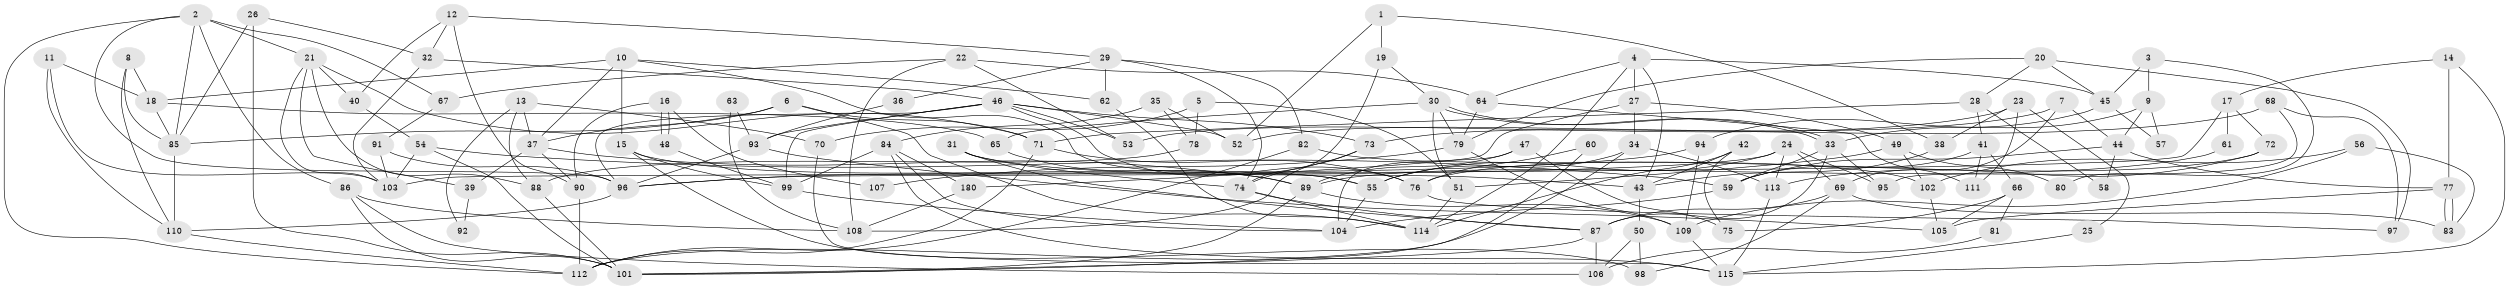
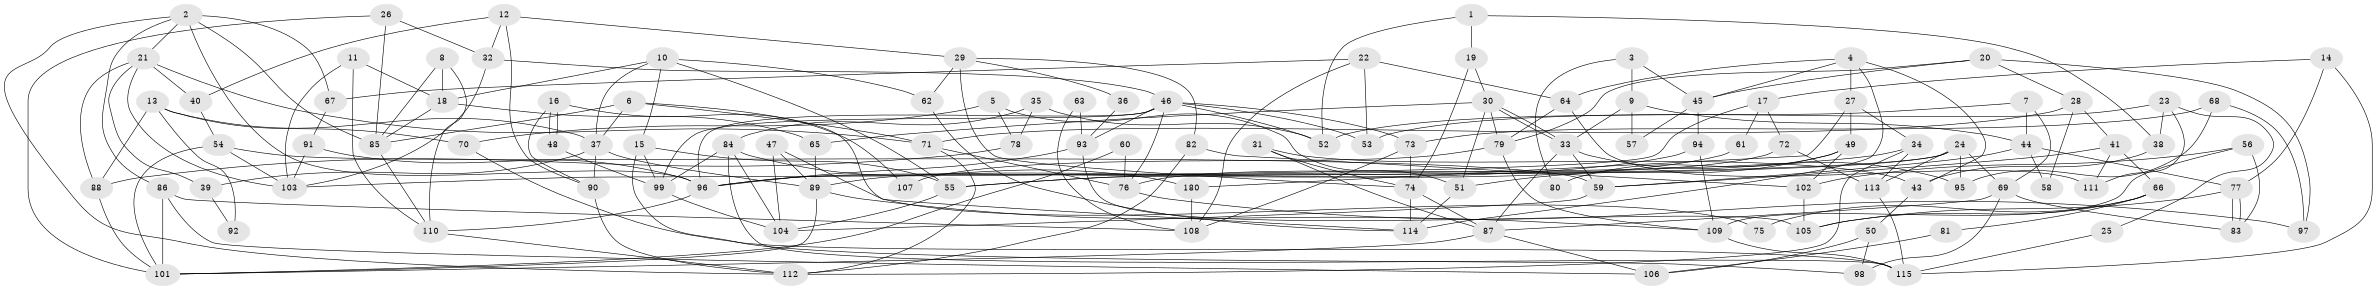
  graph {
    node [color=gray90 style=filled]
    1
    19
    38
    52
    30
    74
    43
    2
    21
    67
    85
    86
    96
    112
    71
    103
    40
    88
    39
    91
    110
    108
    101
    106
    3
    9
    45
    80
    44
    33
    57
    94
    4
    27
    64
    114
    34
    49
    n39 [label=180]
    50
    79
    111
    5
    51
    70
    78
    115
    6
    37
    90
    89
    76
    7
    69
    77
    58
    59
    98
    87
    83
    8
    18
    65
    95
    10
    55
    62
    15
    35
    84
    104
    11
    12
    29
    32
    36
    82
    46
    54
    13
    92
    14
    17
    61
    72
    105
    99
    16
    48
    107
    113
    20
    28
    97
    41
    109
    22
    53
    23
    25
    24
    26
    102
    66
    93
    31
    73
    75
    81
-   42
    47
    56
    60
    63
    68
    1 -- 19
    1 -- 38
    1 -- 52
    19 -- 30
    19 -- 74
    38 -- 43
    30 -- 33
    30 -- 33
    30 -- 79
    30 -- 51
    30 -- 65
    74 -- 114
    74 -- 87
    43 -- 50
    2 -- 21
    2 -- 67
    2 -- 85
    2 -- 86
    2 -- 96
    2 -- 112
    21 -- 71
    21 -- 103
    21 -- 40
    21 -- 88
    21 -- 39
    67 -- 91
    85 -- 110
    86 -- 108
    86 -- 101
    86 -- 106
    96 -- 110
    71 -- 112
    71 -- 76
    40 -- 54
    88 -- 101
    39 -- 92
    91 -- 96
    91 -- 103
    110 -- 112
    3 -- 9
    3 -- 45
    3 -- 80
    9 -- 44
    9 -- 33
    9 -- 57
    45 -- 57
    45 -- 94
    44 -- 77
    44 -- 58
    44 -- 59
    33 -- 59
    33 -- 87
    33 -- 95
    94 -- 96
    94 -- 109
    4 -- 43
    4 -- 45
    4 -- 27
    4 -- 64
    4 -- 114
    27 -- 34
    27 -- 49
    27 -- n39
    64 -- 79
    64 -- 111
    34 -- 112
    34 -- 55
    34 -- 113
    49 -- 80
    49 -- 51
    49 -- 102
    n39 -- 108
    50 -- 106
    50 -- 98
    79 -- 107
    79 -- 109
    5 -- 51
    5 -- 70
    5 -- 78
    51 -- 114
    70 -- 115
    78 -- 88
    6 -- 85
    6 -- 71
    6 -- 114
    6 -- 37
    37 -- 39
    37 -- 90
    37 -- 89
    90 -- 112
    89 -- 101
    89 -- 109
    76 -- 97
    7 -- 52
    7 -- 44
    7 -- 69
    69 -- 98
    69 -- 87
    69 -- 83
    77 -- 83
    77 -- 83
    77 -- 105
    59 -- 104
    87 -- 101
    87 -- 106
    8 -- 85
    8 -- 110
    8 -- 18
    18 -- 85
    18 -- 65
    65 -- 89
    10 -- 37
    10 -- 18
    10 -- 55
    10 -- 62
    10 -- 15
    55 -- 104
    62 -- 114
    15 -- 98
    15 -- 55
    15 -- 99
    35 -- 52
    35 -- 78
    35 -- 84
    84 -- n39
    84 -- 115
    84 -- 104
    84 -- 99
    11 -- 103
    11 -- 110
    11 -- 18
    12 -- 40
    12 -- 90
    12 -- 29
    12 -- 32
    29 -- 74
    29 -- 62
    29 -- 36
    29 -- 82
    32 -- 103
    32 -- 46
    36 -- 93
    82 -- 112
    82 -- 102
    46 -- 52
    46 -- 96
    46 -- 76
    46 -- 99
    46 -- 53
    46 -- 93
    46 -- 73
    54 -- 103
    54 -- 101
    54 -- 59
    13 -- 88
    13 -- 70
    13 -- 37
    13 -- 92
    14 -- 115
    14 -- 77
    14 -- 17
    17 -- 103
    17 -- 61
    17 -- 72
    61 -- 89
    72 -- 76
    72 -- 113
    99 -- 104
    16 -- 90
    16 -- 48
    16 -- 48
    16 -- 107
    48 -- 99
    113 -- 115
    20 -- 45
    20 -- 79
    20 -- 28
    20 -- 97
    28 -- 71
    28 -- 58
    28 -- 41
    41 -- 111
    41 -- 59
    41 -- 66
    109 -- 115
    22 -- 67
    22 -- 108
    22 -- 64
    22 -- 53
    23 -- 38
    23 -- 111
    23 -- 53
    23 -- 25
    25 -- 115
    24 -- 96
    24 -- 69
    24 -- 95
    24 -- 55
    24 -- 113
    26 -- 85
    26 -- 101
    26 -- 32
    102 -- 105
    66 -- 105
    66 -- 75
    66 -- 81
    93 -- 96
    93 -- 105
    31 -- 74
    31 -- 43
    31 -- 87
    73 -- 74
    73 -- 108
    81 -- 106
-   42 -- 43
-   42 -- 114
-   42 -- 75
    47 -- 89
    47 -- 104
    47 -- 75
    56 -- 83
    56 -- 109
    56 -- 102
    60 -- 101
    60 -- 76
    63 -- 108
    63 -- 93
    68 -- 95
    68 -- 97
    68 -- 73
  }
